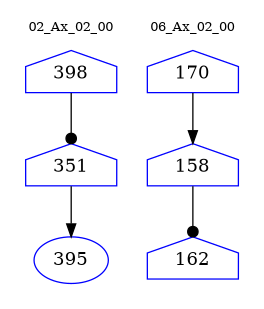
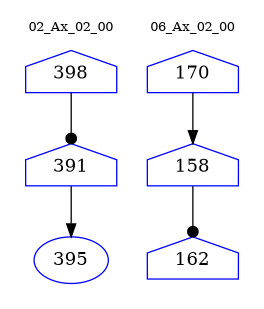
  digraph {
    node [color=blue shape=house]
    edge [arrowhead=normal color=black]
-   n1 [label=351]
+   n1 [label=391]
    n2 [label=395 shape=ellipse]
    n3 [label=398]
    n4 [label=158]
    n5 [label=162]
    n6 [label=170]
    subgraph cluster_1 {
      color=white
      fontsize=10
      label="02_Ax_02_00"
      n1
      n2
      n3
    }
    subgraph cluster_2 {
      color=white
      fontsize=10
      label="06_Ax_02_00"
      n4
      n5
      n6
    }
    n1 -> n2
    n3 -> n1 [arrowhead=dot]
    n4 -> n5 [arrowhead=dot]
    n6 -> n4
  }
